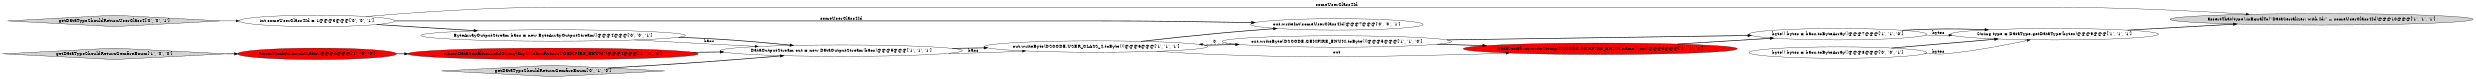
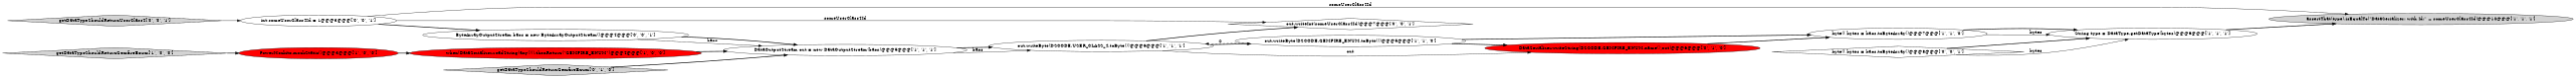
  digraph {
    rankdir=LR
    node [fillcolor=white shape=ellipse style=filled]
    edge [style=bold]
    n1 [fillcolor=lightgray label="getDataTypeShouldReturnUserClass4['0', '0', '1']" shape=diamond]
    n2 [label="int someUserClass4Id = 1@@@3@@@['0', '0', '1']"]
-   n3 [label="out.writeInt(someUserClass4Id)@@@7@@@['0', '0', '1']"]
+   n3 [label="out.writeInt(someUserClass4Id)@@@7@@@['0', '0', '1']" shape=diamond]
    n4 [label="ByteArrayOutputStream baos = new ByteArrayOutputStream()@@@4@@@['0', '0', '1']"]
    n5 [fillcolor=lightgray label="assertThat(type).isEqualTo(\"DataSerializer: with Id:\" + someUserClass4Id)@@@10@@@['1', '1', '1']"]
    n6 [fillcolor=red label="PowerMockito.mockStatic()@@@3@@@['1', '0', '0']"]
    n7 [fillcolor=red label="when(DataSerializer.readString(any())).thenReturn(\"GEMFIRE_ENUM\")@@@4@@@['1', '0', '0']"]
    n8 [label="DataOutputStream out = new DataOutputStream(baos)@@@5@@@['1', '1', '1']"]
    n9 [label="out.writeByte(DSCODE.USER_CLASS_4.toByte())@@@6@@@['1', '1', '1']"]
    n10 [fillcolor=red label="DataSerializer.writeString(DSCODE.GEMFIRE_ENUM.name(),out)@@@6@@@['0', '1', '0']"]
    n11 [label="out.writeByte(DSCODE.GEMFIRE_ENUM.toByte())@@@5@@@['1', '1', '0']"]
    n12 [label="byte(( bytes = baos.toByteArray()@@@7@@@['1', '1', '0']"]
-   n13 [label="byte(( bytes = baos.toByteArray()@@@8@@@['0', '0', '1']"]
+   n13 [label="byte(( bytes = baos.toByteArray()@@@8@@@['0', '0', '1']" shape=diamond]
    n14 [label="String type = DataType.getDataType(bytes)@@@9@@@['1', '1', '1']"]
    n15 [fillcolor=lightgray label="getDataTypeShouldReturnGemfireEnum['0', '1', '0']" shape=diamond]
    n16 [fillcolor=lightgray label="getDataTypeShouldReturnGemfireEnum['1', '0', '0']" shape=diamond]
    n1 -> n2 [style=solid]
-   n2 -> n3 [label=someUserClass4Id]
+   n2 -> n3 [label=someUserClass4Id style=solid]
    n2 -> n4
    n2 -> n5 [label=someUserClass4Id style=solid]
    n4 -> n8 [label=baos style=solid]
    n4 -> n8
    n6 -> n7
    n7 -> n8
    n8 -> n9 [label=baos style=solid]
    n8 -> n9
    n9 -> n3
    n9 -> n10 [label=out style=solid]
    n9 -> n11
    n10 -> n12
    n11 -> n9 [label=0 style=dashed]
    n11 -> n10
    n11 -> n12
    n12 -> n14
    n12 -> n14 [label=bytes style=solid]
    n13 -> n14 [label=bytes style=solid]
    n13 -> n14
    n14 -> n5
    n15 -> n8
    n16 -> n6
  }
